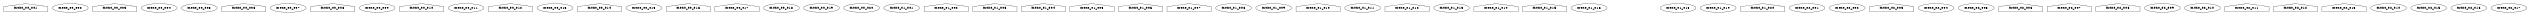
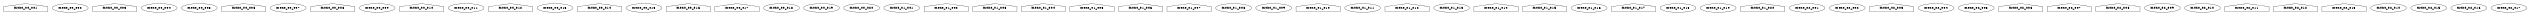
  digraph {
    node [shape=ellipse]
    mono_00_001 [shape=house]
    mono_00_002
    mono_00_003 [shape=house]
    mono_00_004
    mono_00_005
    mono_00_006 [shape=house]
    mono_00_007
    mono_00_008 [shape=house]
    mono_00_009
    mono_00_010 [shape=house]
    mono_00_011
    mono_00_012 [shape=house]
    mono_00_013
    mono_00_014 [shape=house]
    mono_00_015
    mono_00_016 [shape=house]
    mono_00_017 [shape=house]
    mono_00_018
    mono_00_019
    mono_00_020
    mono_01_001
    mono_01_002 [shape=house]
    mono_01_003 [shape=house]
    mono_01_004 [shape=house]
    mono_01_005 [shape=house]
    mono_01_006 [shape=house]
    mono_01_007 [shape=house]
    mono_01_008
    mono_01_009
    mono_01_010 [shape=house]
    mono_01_011
    mono_01_012 [shape=house]
    mono_01_013
    mono_01_014 [shape=house]
    mono_01_015 [shape=house]
    mono_01_016
+   mono_01_017 [shape=house]
    mono_01_018
    mono_01_019
    mono_01_020 [shape=house]
    mono_02_001
    mono_02_002
    mono_02_003 [shape=house]
    mono_02_004
    mono_02_005
    mono_02_006 [shape=house]
    mono_02_007 [shape=house]
    mono_02_008 [shape=house]
    mono_02_009
    mono_02_010
    mono_02_011 [shape=house]
    mono_02_012 [shape=house]
    mono_02_013 [shape=house]
    mono_02_014
    mono_02_015
    mono_02_016
    mono_02_017
  }
